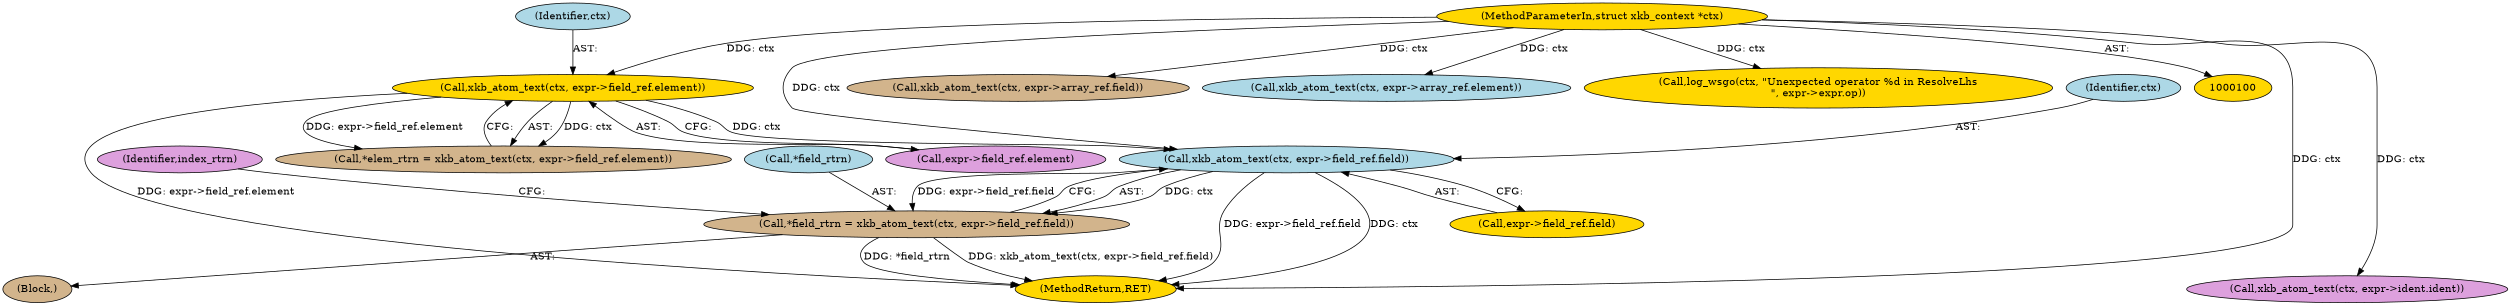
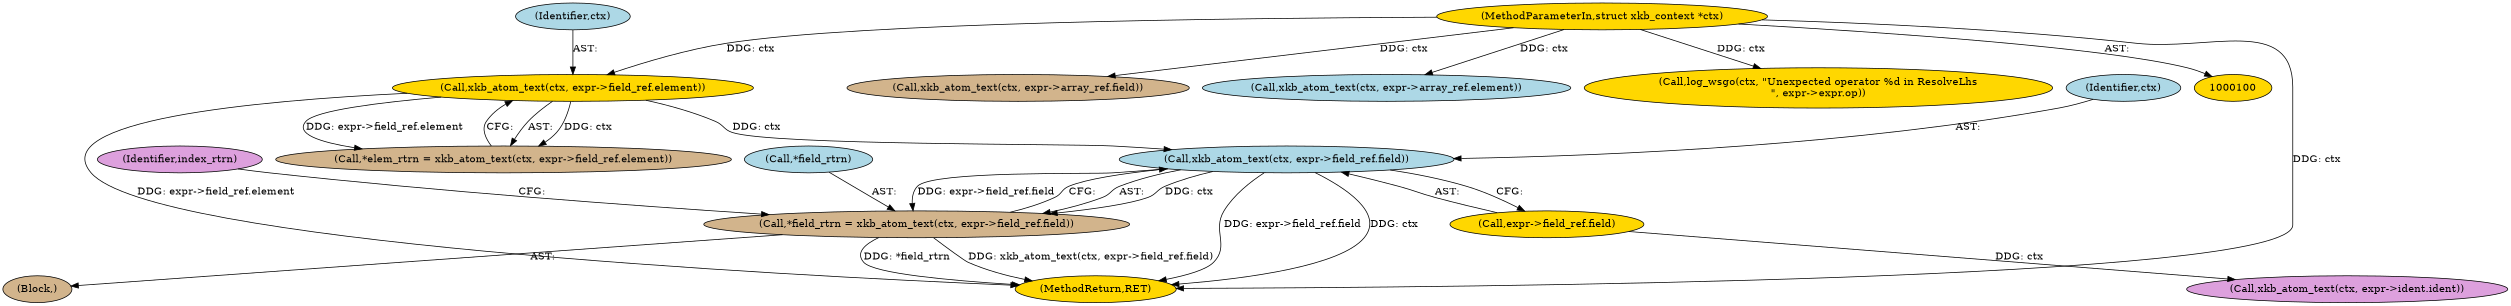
  digraph {
    node [fillcolor=gold style=filled]
    n1 [fillcolor=lightblue label="(Call,xkb_atom_text(ctx, expr->field_ref.field))"]
    n2 [fillcolor=tan label="(Call,*field_rtrn = xkb_atom_text(ctx, expr->field_ref.field))"]
    n3 [label="(MethodReturn,RET)"]
    n4 [label="(Call,expr->field_ref.field)"]
    n5 [fillcolor=tan label="(Block,)"]
    n6 [label="(Call,xkb_atom_text(ctx, expr->field_ref.element))"]
-   n7 [fillcolor=plum label="(Call,expr->field_ref.element)"]
    n8 [fillcolor=tan label="(Call,*elem_rtrn = xkb_atom_text(ctx, expr->field_ref.element))"]
    n9 [label="(MethodParameterIn,struct xkb_context *ctx)"]
    n10 [fillcolor=plum label="(Call,xkb_atom_text(ctx, expr->ident.ident))"]
    n11 [fillcolor=tan label="(Call,xkb_atom_text(ctx, expr->array_ref.field))"]
    n12 [fillcolor=lightblue label="(Call,xkb_atom_text(ctx, expr->array_ref.element))"]
    n13 [label="(Call,log_wsgo(ctx, \"Unexpected operator %d in ResolveLhs\n\", expr->expr.op))"]
    1000100
    n15 [fillcolor=lightblue label="(Call,*field_rtrn)"]
    n16 [fillcolor=plum label="(Identifier,index_rtrn)"]
    n17 [fillcolor=lightblue label="(Identifier,ctx)"]
    n18 [fillcolor=lightblue label="(Identifier,ctx)"]
    n1 -> n2 [label="AST: "]
    n1 -> n2 [label="DDG: ctx"]
    n1 -> n2 [label="DDG: expr->field_ref.field"]
    n1 -> n3 [label="DDG: ctx"]
    n1 -> n3 [label="DDG: expr->field_ref.field"]
    n1 -> n4 [label="CFG: "]
    n2 -> n1 [label="CFG: "]
    n2 -> n3 [label="DDG: xkb_atom_text(ctx, expr->field_ref.field)"]
    n2 -> n3 [label="DDG: *field_rtrn"]
    n2 -> n5 [label="AST: "]
    n4 -> n1 [label="AST: "]
    n6 -> n1 [label="DDG: ctx"]
    n6 -> n3 [label="DDG: expr->field_ref.element"]
-   n6 -> n7 [label="CFG: "]
    n6 -> n8 [label="AST: "]
    n6 -> n8 [label="DDG: ctx"]
    n6 -> n8 [label="DDG: expr->field_ref.element"]
-   n7 -> n6 [label="AST: "]
    n8 -> n6 [label="CFG: "]
-   n9 -> n1 [label="DDG: ctx"]
    n9 -> n3 [label="DDG: ctx"]
    n9 -> n6 [label="DDG: ctx"]
-   n9 -> n10 [label="DDG: ctx"]
+   n4 -> n10 [label="DDG: ctx"]
    n9 -> n11 [label="DDG: ctx"]
    n9 -> n12 [label="DDG: ctx"]
    n9 -> n13 [label="DDG: ctx"]
    n9 -> 1000100 [label="AST: "]
    n15 -> n2 [label="AST: "]
    n16 -> n2 [label="CFG: "]
    n17 -> n6 [label="AST: "]
    n18 -> n1 [label="AST: "]
  }
